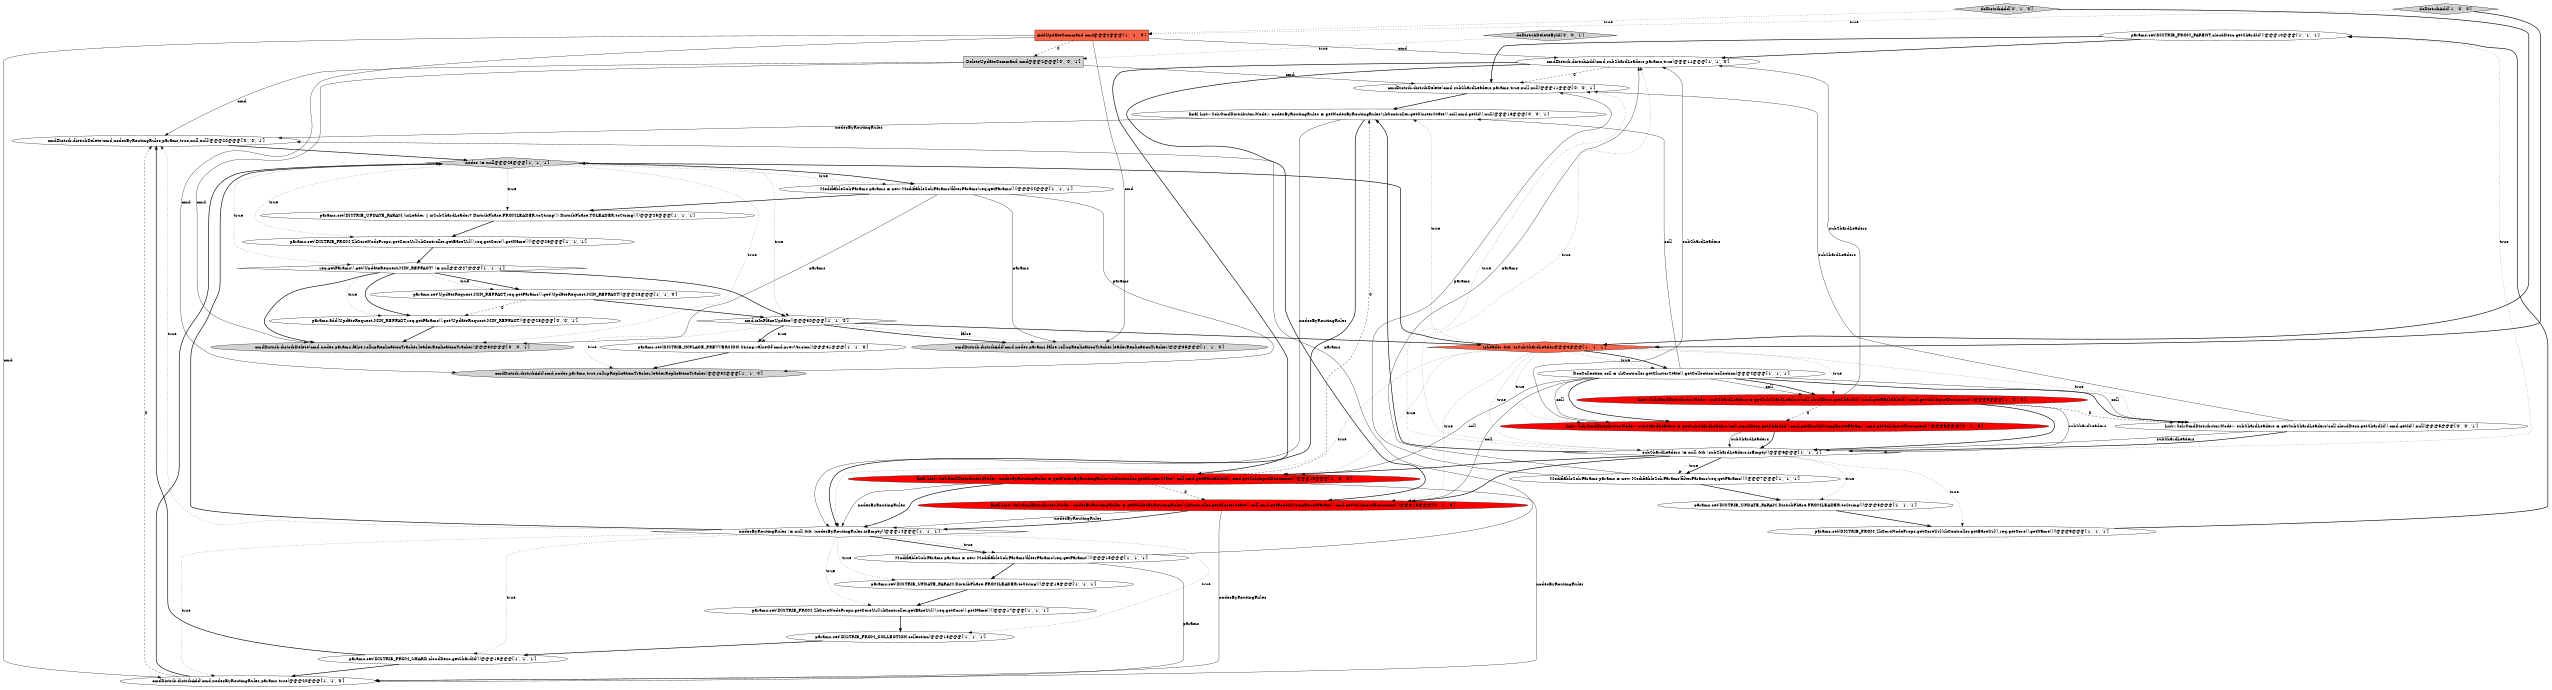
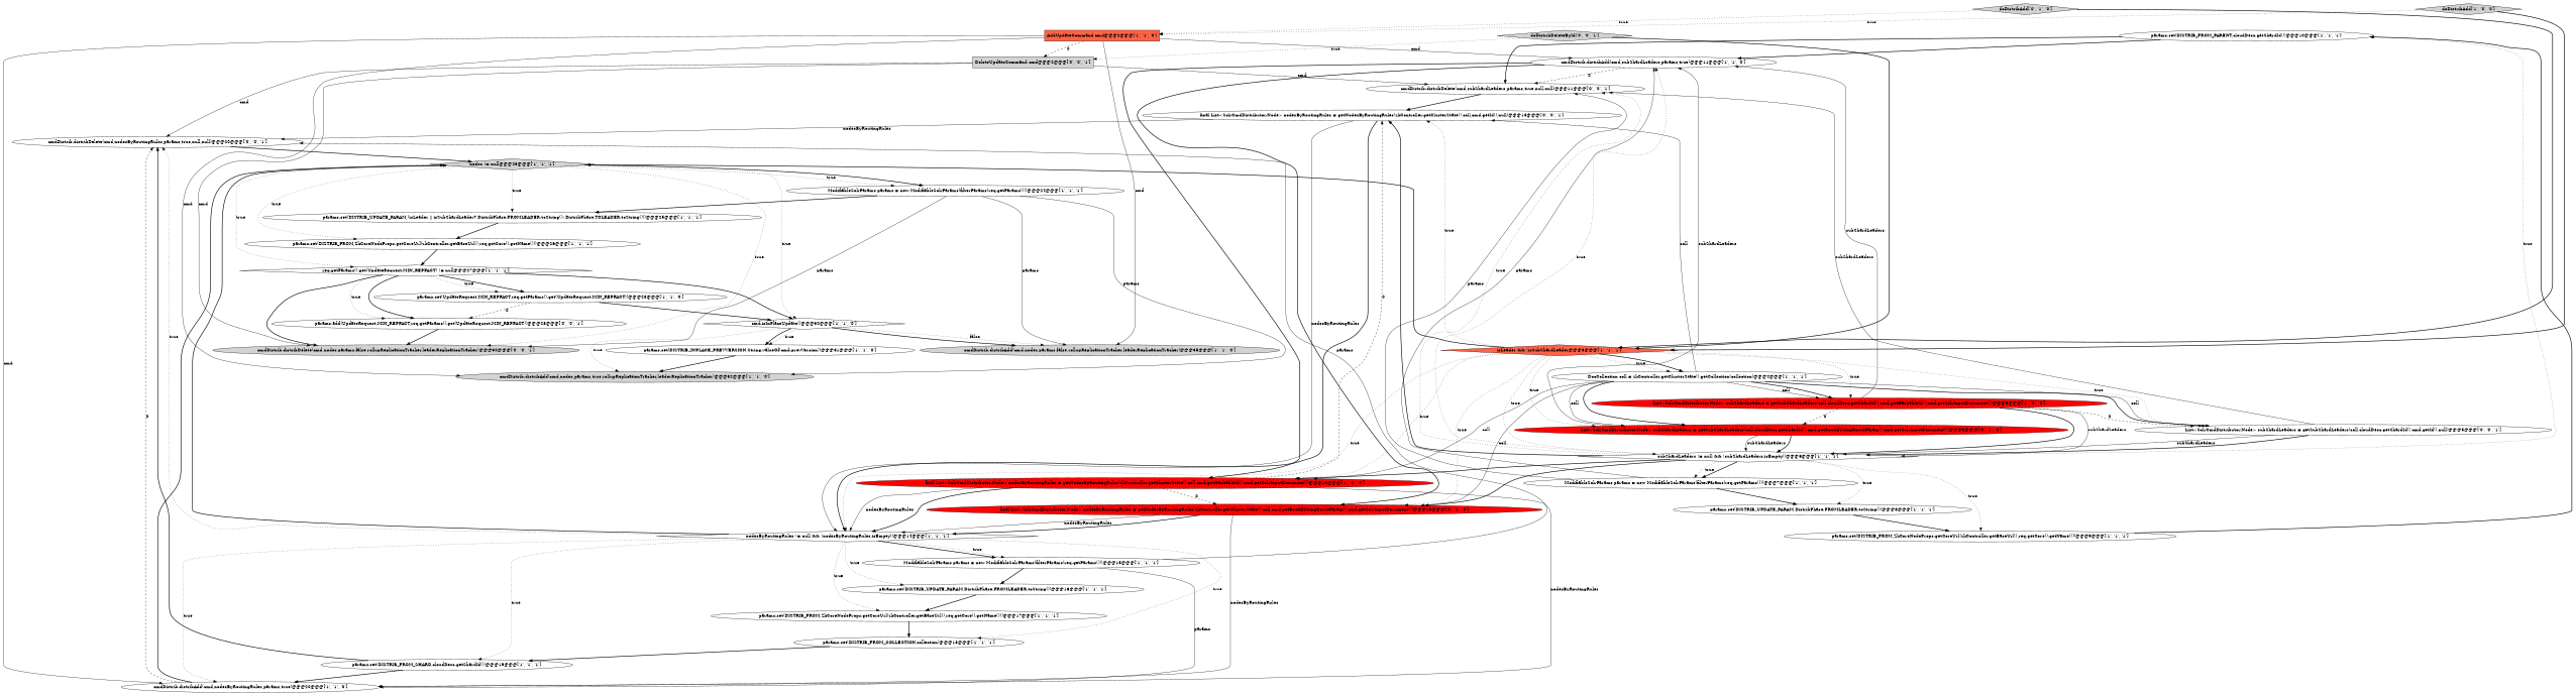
  digraph {
    node [fillcolor=white shape=ellipse style=filled]
    edge [style=bold]
    n1 [label="params.set(DISTRIB_FROM_PARENT,cloudDesc.getShardId())@@@10@@@['1', '1', '1']"]
    n2 [label="cmdDistrib.distribAdd(cmd,subShardLeaders,params,true)@@@11@@@['1', '1', '0']"]
    n3 [label="cmdDistrib.distribDelete(cmd,subShardLeaders,params,true,null,null)@@@11@@@['0', '0', '1']"]
    n4 [fillcolor=red label="final List<SolrCmdDistributor.Node> nodesByRoutingRules = getNodesByRoutingRules(zkController.getClusterState(),coll,cmd.getHashableId(),cmd.getSolrInputDocument())@@@13@@@['1', '0', '0']"]
    n5 [fillcolor=red label="final List<SolrCmdDistributor.Node> nodesByRoutingRules = getNodesByRoutingRules(zkController.getClusterState(),coll,cmd.getRootIdUsingRouteParam(),cmd.getSolrInputDocument())@@@13@@@['0', '1', '0']"]
    n6 [label="final List<SolrCmdDistributor.Node> nodesByRoutingRules = getNodesByRoutingRules(zkController.getClusterState(),coll,cmd.getId(),null)@@@13@@@['0', '0', '1']"]
    n7 [label="DocCollection coll = zkController.getClusterState().getCollection(collection)@@@4@@@['1', '1', '1']"]
    n8 [fillcolor=red label="List<SolrCmdDistributor.Node> subShardLeaders = getSubShardLeaders(coll,cloudDesc.getShardId(),cmd.getHashableId(),cmd.getSolrInputDocument())@@@5@@@['1', '0', '0']"]
    n9 [fillcolor=red label="List<SolrCmdDistributor.Node> subShardLeaders = getSubShardLeaders(coll,cloudDesc.getShardId(),cmd.getRootIdUsingRouteParam(),cmd.getSolrInputDocument())@@@5@@@['0', '1', '0']"]
    n10 [label="List<SolrCmdDistributor.Node> subShardLeaders = getSubShardLeaders(coll,cloudDesc.getShardId(),cmd.getId(),null)@@@5@@@['0', '0', '1']"]
    n11 [label="cmdDistrib.distribDelete(cmd,nodesByRoutingRules,params,true,null,null)@@@20@@@['0', '0', '1']"]
    n12 [label="nodesByRoutingRules != null && !nodesByRoutingRules.isEmpty()@@@14@@@['1', '1', '1']" shape=diamond]
    n13 [label="subShardLeaders != null && !subShardLeaders.isEmpty()@@@6@@@['1', '1', '1']" shape=diamond]
    n14 [label="cmdDistrib.distribAdd(cmd,nodesByRoutingRules,params,true)@@@20@@@['1', '1', '0']"]
    n15 [label="params.set(DISTRIB_FROM_SHARD,cloudDesc.getShardId())@@@19@@@['1', '1', '1']"]
    n16 [fillcolor=lightgray label="nodes != null@@@23@@@['1', '1', '1']" shape=diamond]
    n17 [fillcolor=lightgray label="cmdDistrib.distribDelete(cmd,nodes,params,false,rollupReplicationTracker,leaderReplicationTracker)@@@30@@@['0', '0', '1']"]
    n18 [label="params.add(UpdateRequest.MIN_REPFACT,req.getParams().get(UpdateRequest.MIN_REPFACT))@@@28@@@['0', '0', '1']"]
    n19 [label="req.getParams().get(UpdateRequest.MIN_REPFACT) != null@@@27@@@['1', '1', '1']" shape=diamond]
    n20 [label="params.set(UpdateRequest.MIN_REPFACT,req.getParams().get(UpdateRequest.MIN_REPFACT))@@@28@@@['1', '1', '0']"]
    n21 [label="cmd.isInPlaceUpdate()@@@30@@@['1', '1', '0']" shape=diamond]
    n22 [fillcolor=lightgray label="cmdDistrib.distribAdd(cmd,nodes,params,true,rollupReplicationTracker,leaderReplicationTracker)@@@32@@@['1', '1', '0']"]
    n23 [fillcolor=lightgray label="cmdDistrib.distribAdd(cmd,nodes,params,false,rollupReplicationTracker,leaderReplicationTracker)@@@35@@@['1', '1', '0']"]
    n24 [label="params.set(DISTRIB_INPLACE_PREVVERSION,String.valueOf(cmd.prevVersion))@@@31@@@['1', '1', '0']"]
    n25 [fillcolor=tomato label="isLeader && !isSubShardLeader@@@3@@@['1', '1', '1']" shape=diamond]
    n26 [label="params.set(DISTRIB_UPDATE_PARAM,DistribPhase.FROMLEADER.toString())@@@16@@@['1', '1', '1']"]
    n27 [label="ModifiableSolrParams params = new ModifiableSolrParams(filterParams(req.getParams()))@@@15@@@['1', '1', '1']"]
    n28 [label="params.set(DISTRIB_FROM_COLLECTION,collection)@@@18@@@['1', '1', '1']"]
    n29 [label="params.set(DISTRIB_FROM,ZkCoreNodeProps.getCoreUrl(zkController.getBaseUrl(),req.getCore().getName()))@@@17@@@['1', '1', '1']"]
    n30 [label="params.set(DISTRIB_UPDATE_PARAM,(isLeader || isSubShardLeader? DistribPhase.FROMLEADER.toString(): DistribPhase.TOLEADER.toString()))@@@25@@@['1', '1', '1']"]
    n31 [label="params.set(DISTRIB_FROM,ZkCoreNodeProps.getCoreUrl(zkController.getBaseUrl(),req.getCore().getName()))@@@26@@@['1', '1', '1']"]
    n32 [label="ModifiableSolrParams params = new ModifiableSolrParams(filterParams(req.getParams()))@@@24@@@['1', '1', '1']"]
    n33 [label="ModifiableSolrParams params = new ModifiableSolrParams(filterParams(req.getParams()))@@@7@@@['1', '1', '1']"]
    n34 [label="params.set(DISTRIB_UPDATE_PARAM,DistribPhase.FROMLEADER.toString())@@@8@@@['1', '1', '1']"]
    n35 [label="params.set(DISTRIB_FROM,ZkCoreNodeProps.getCoreUrl(zkController.getBaseUrl(),req.getCore().getName()))@@@9@@@['1', '1', '1']"]
    n36 [fillcolor=lightgray label="doDistribAdd['0', '1', '0']" shape=diamond]
    n37 [fillcolor=tomato label="AddUpdateCommand cmd@@@2@@@['1', '1', '0']" shape=box]
    n38 [fillcolor=lightgray label="DeleteUpdateCommand cmd@@@2@@@['0', '0', '1']" shape=box]
    n39 [fillcolor=lightgray label="doDistribDeleteById['0', '0', '1']" shape=diamond]
    n40 [fillcolor=lightgray label="doDistribAdd['1', '0', '0']" shape=diamond]
    n1 -> n2
    n1 -> n3
    n2 -> n3 [label=0 style=dashed]
    n2 -> n4
    n2 -> n5
    n3 -> n6
    n4 -> n5 [label=0 style=dashed]
    n4 -> n6 [label=0 style=dashed]
    n4 -> n12 [label=nodesByRoutingRules style=solid]
    n4 -> n12
    n4 -> n14 [label=nodesByRoutingRules style=solid]
    n5 -> n12 [label=nodesByRoutingRules style=solid]
    n5 -> n12
    n5 -> n14 [label=nodesByRoutingRules style=solid]
    n6 -> n11 [label=nodesByRoutingRules style=solid]
    n6 -> n12 [label=nodesByRoutingRules style=solid]
    n6 -> n12
    n7 -> n4 [label=coll style=solid]
    n7 -> n5 [label=coll style=solid]
    n7 -> n6 [label=coll style=solid]
    n7 -> n8 [label=coll style=solid]
    n7 -> n8
    n7 -> n9 [label=coll style=solid]
    n7 -> n9
    n7 -> n10 [label=coll style=solid]
    n7 -> n10
    n8 -> n2 [label=subShardLeaders style=solid]
    n8 -> n9 [label=0 style=dashed]
    n8 -> n10 [label=0 style=dashed]
    n8 -> n13 [label=subShardLeaders style=solid]
    n8 -> n13
    n9 -> n2 [label=subShardLeaders style=solid]
    n9 -> n13
    n9 -> n13 [label=subShardLeaders style=solid]
    n10 -> n3 [label=subShardLeaders style=solid]
    n10 -> n13 [label=subShardLeaders style=solid]
    n10 -> n13
    n11 -> n16
    n12 -> n11 [label=true style=dotted]
    n12 -> n14 [label=true style=dotted]
    n12 -> n15 [label=true style=dotted]
    n12 -> n16
    n12 -> n26 [label=true style=dotted]
    n12 -> n27
    n12 -> n27 [label=true style=dotted]
    n12 -> n28 [label=true style=dotted]
    n12 -> n29 [label=true style=dotted]
    n13 -> n1 [label=true style=dotted]
    n13 -> n2 [label=true style=dotted]
    n13 -> n3 [label=true style=dotted]
    n13 -> n4
    n13 -> n5
    n13 -> n6
    n13 -> n33
    n13 -> n33 [label=true style=dotted]
    n13 -> n34 [label=true style=dotted]
    n13 -> n35 [label=true style=dotted]
    n14 -> n11 [label=0 style=dashed]
    n14 -> n16
    n15 -> n11
    n15 -> n14
    n16 -> n17 [label=true style=dotted]
    n16 -> n19 [label=true style=dotted]
    n16 -> n21 [label=true style=dotted]
    n16 -> n30 [label=true style=dotted]
    n16 -> n31 [label=true style=dotted]
    n16 -> n32
    n16 -> n32 [label=true style=dotted]
    n18 -> n17
    n19 -> n17
    n19 -> n18 [label=true style=dotted]
    n19 -> n18
    n19 -> n20
    n19 -> n20 [label=true style=dotted]
    n19 -> n21
    n20 -> n18 [label=0 style=dashed]
    n20 -> n21
    n21 -> n22 [label=true style=dotted]
    n21 -> n23 [label=false style=dotted]
    n21 -> n23
    n21 -> n24 [label=true style=dotted]
    n21 -> n24
    n24 -> n22
    n25 -> n4 [label=true style=dotted]
    n25 -> n5 [label=true style=dotted]
    n25 -> n6 [label=true style=dotted]
    n25 -> n7 [label=true style=dotted]
    n25 -> n7
    n25 -> n8 [label=true style=dotted]
    n25 -> n9 [label=true style=dotted]
    n25 -> n10 [label=true style=dotted]
    n25 -> n12 [label=true style=dotted]
    n25 -> n13 [label=true style=dotted]
    n25 -> n16
    n26 -> n29
    n27 -> n11 [label=params style=solid]
    n27 -> n14 [label=params style=solid]
    n27 -> n26
    n28 -> n15
    n29 -> n28
    n30 -> n31
    n31 -> n19
    n32 -> n17 [label=params style=solid]
    n32 -> n22 [label=params style=solid]
    n32 -> n23 [label=params style=solid]
    n32 -> n30
    n33 -> n2 [label=params style=solid]
    n33 -> n3 [label=params style=solid]
    n33 -> n34
    n34 -> n35
    n35 -> n1
    n36 -> n25
    n36 -> n37 [label=true style=dotted]
    n37 -> n2 [label=cmd style=solid]
    n37 -> n14 [label=cmd style=solid]
    n37 -> n22 [label=cmd style=solid]
    n37 -> n23 [label=cmd style=solid]
    n37 -> n38 [label=0 style=dashed]
    n38 -> n3 [label=cmd style=solid]
    n38 -> n11 [label=cmd style=solid]
    n38 -> n17 [label=cmd style=solid]
-   n21 -> n25
+   n39 -> n25
    n39 -> n38 [label=true style=dotted]
    n40 -> n25
    n40 -> n37 [label=true style=dotted]
  }
